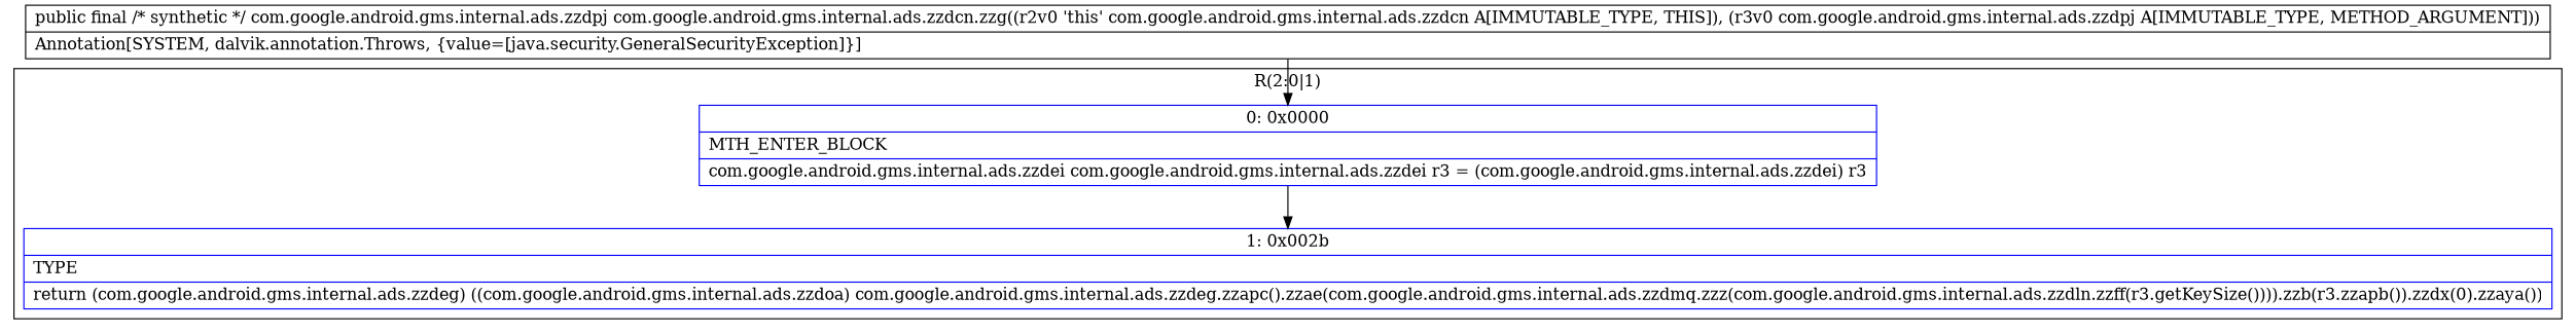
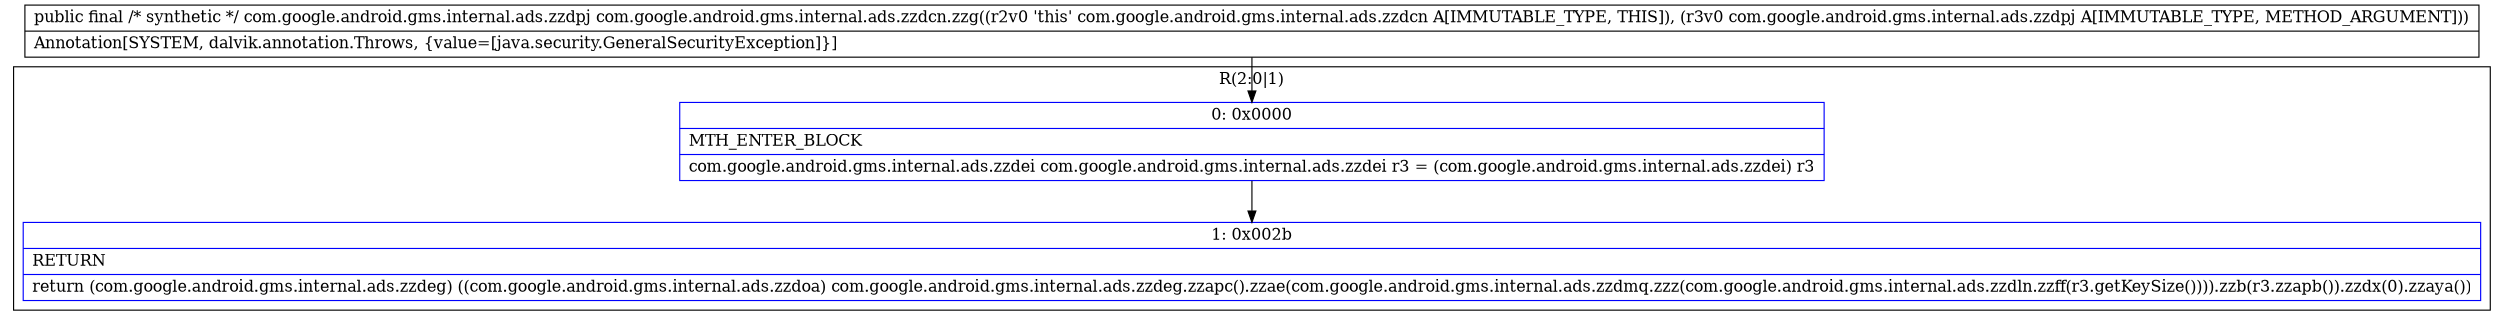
  digraph {
    node [color=blue shape=record]
    n1 [label="{0\:\ 0x0000|MTH_ENTER_BLOCK\l|com.google.android.gms.internal.ads.zzdei com.google.android.gms.internal.ads.zzdei r3 = (com.google.android.gms.internal.ads.zzdei) r3\l}"]
-   n2 [label="{1\:\ 0x002b|TYPE\l|return (com.google.android.gms.internal.ads.zzdeg) ((com.google.android.gms.internal.ads.zzdoa) com.google.android.gms.internal.ads.zzdeg.zzapc().zzae(com.google.android.gms.internal.ads.zzdmq.zzz(com.google.android.gms.internal.ads.zzdln.zzff(r3.getKeySize()))).zzb(r3.zzapb()).zzdx(0).zzaya())\l}"]
+   n2 [label="{1\:\ 0x002b|RETURN\l|return (com.google.android.gms.internal.ads.zzdeg) ((com.google.android.gms.internal.ads.zzdoa) com.google.android.gms.internal.ads.zzdeg.zzapc().zzae(com.google.android.gms.internal.ads.zzdmq.zzz(com.google.android.gms.internal.ads.zzdln.zzff(r3.getKeySize()))).zzb(r3.zzapb()).zzdx(0).zzaya())\l}"]
    n3 [label="{public final \/* synthetic *\/ com.google.android.gms.internal.ads.zzdpj com.google.android.gms.internal.ads.zzdcn.zzg((r2v0 'this' com.google.android.gms.internal.ads.zzdcn A[IMMUTABLE_TYPE, THIS]), (r3v0 com.google.android.gms.internal.ads.zzdpj A[IMMUTABLE_TYPE, METHOD_ARGUMENT]))  | Annotation[SYSTEM, dalvik.annotation.Throws, \{value=[java.security.GeneralSecurityException]\}]\l}" color=""]
    subgraph cluster_1 {
      label="R(2:0|1)"
      n1
      n2
    }
    n1 -> n2
    n3 -> n1
  }
